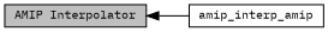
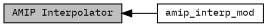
  digraph {
    rankdir=LR
    fontname="IBM Plex Mono"
    node [color=black fontname="IBM Plex Mono" fontsize=10 shape=box style=filled]
-   n1 [fillcolor=white height=0.2 label=amip_interp_amip width=0.4]
+   n1 [fillcolor=white height=0.2 label=amip_interp_mod width=0.4]
    n2 [fillcolor=grey75 fontcolor=black height=0.2 label="AMIP Interpolator" width=0.4]
    n2 -> n1 [dir=back fontname="IBM Plex Mono" fontsize=10 labelfontname=Helvetica labelfontsize=10 shape=plaintext style=solid]
  }
